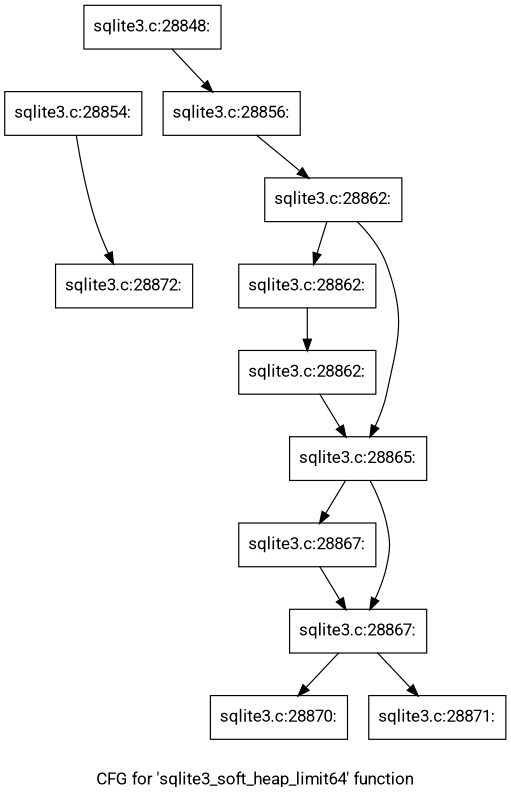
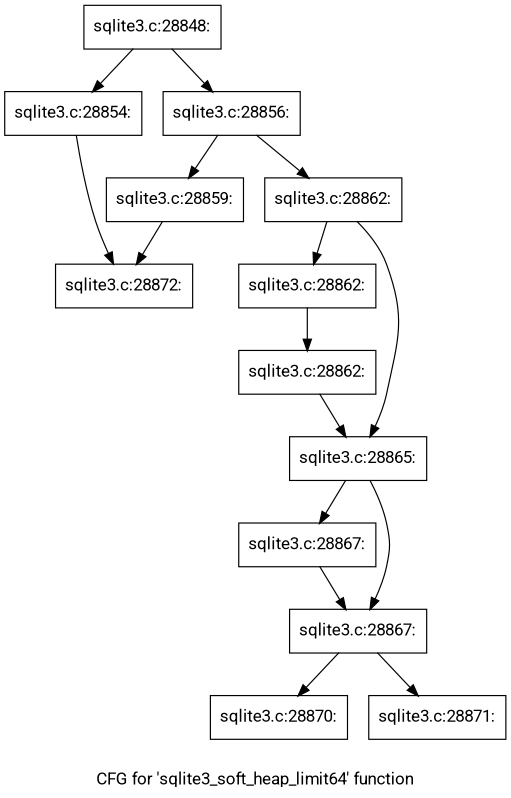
  digraph {
    fontname=Roboto
    label="CFG for 'sqlite3_soft_heap_limit64' function"
    node [fontname=Roboto shape=record]
    edge [fontname=Roboto]
    n1 [label="{sqlite3.c:28848:}"]
    n2 [label="{sqlite3.c:28854:}"]
    n3 [label="{sqlite3.c:28856:}"]
    n4 [label="{sqlite3.c:28872:}"]
+   n5 [label="{sqlite3.c:28859:}"]
    n6 [label="{sqlite3.c:28862:}"]
    n7 [label="{sqlite3.c:28862:}"]
    n8 [label="{sqlite3.c:28865:}"]
    n9 [label="{sqlite3.c:28862:}"]
    n10 [label="{sqlite3.c:28867:}"]
    n11 [label="{sqlite3.c:28867:}"]
    n12 [label="{sqlite3.c:28870:}"]
    n13 [label="{sqlite3.c:28871:}"]
+   n1 -> n2
    n1 -> n3
    n2 -> n4
+   n3 -> n5
    n3 -> n6
+   n5 -> n4
    n6 -> n7
    n6 -> n8
    n7 -> n9
    n8 -> n10
    n8 -> n11
    n9 -> n8
    n10 -> n11
    n11 -> n12
    n11 -> n13
  }
